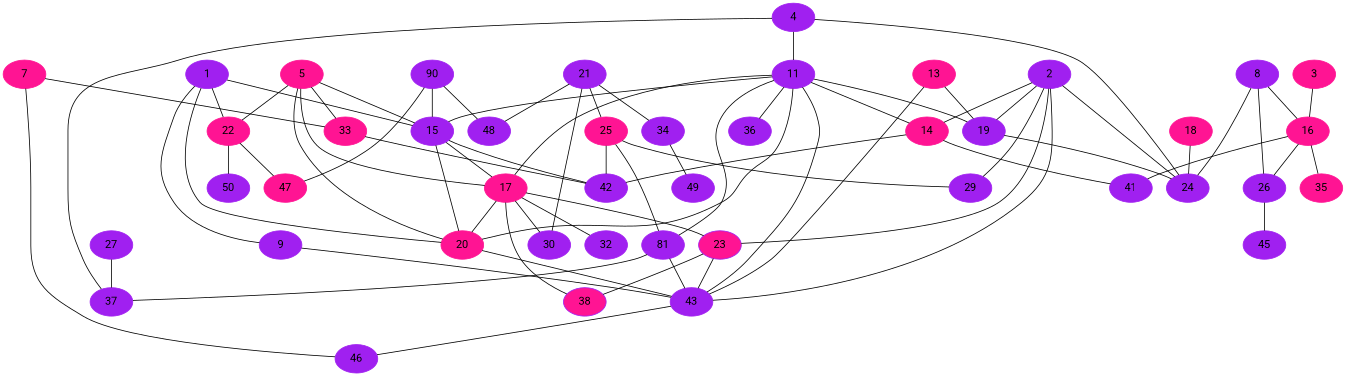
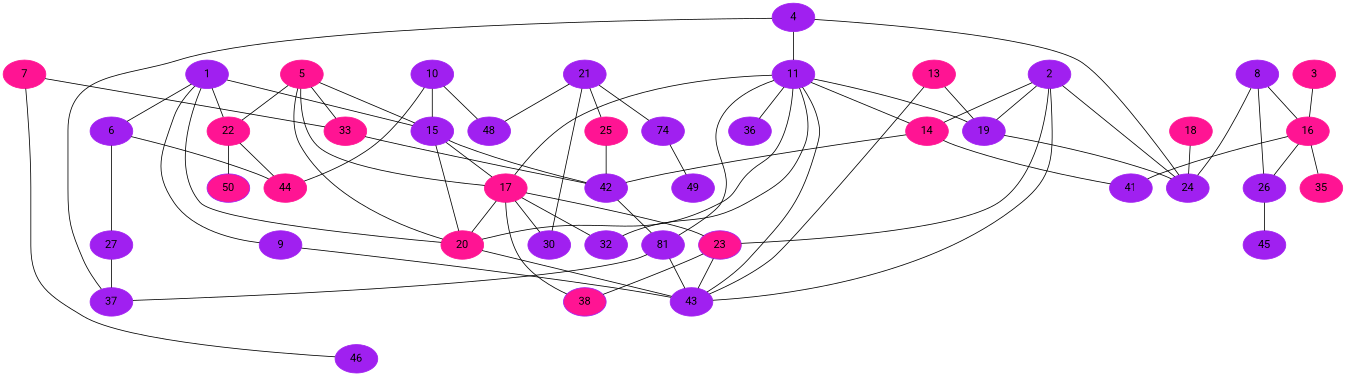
  graph {
    fontname=Roboto
    node [color=purple fontname=Roboto style=filled]
    edge [fontname=Roboto weight=1.0]
    1
+   6
    9
    15
    20 [color=deeppink]
    22 [color=deeppink]
    27
-   47 [color=deeppink]
+   47 [color=deeppink label=44]
    43
    17 [color=deeppink]
    42
-   50
+   50 [fillcolor=deeppink]
    14 [color=deeppink]
    2
    19
    23 [fillcolor=deeppink]
    24
-   29
    41
    38 [fillcolor=deeppink]
    46
    3 [color=deeppink]
    16 [color=deeppink]
    26
    35 [color=deeppink]
    4
    11
    37
    n29 [label=81]
    36
    5 [color=deeppink]
    33 [color=deeppink]
    30
    32
    7 [color=deeppink]
    8
    45
-   10 [label=90]
+   10
    48
    13 [color=deeppink]
    18 [color=deeppink]
    21
    25 [color=deeppink]
-   34
+   34 [label=74]
    49
+   1 -- 6
    1 -- 9
    1 -- 15 [weight=2.0]
    1 -- 20
    1 -- 22
+   6 -- 27
+   6 -- 47
    9 -- 43
    15 -- 20
    15 -- 17
    15 -- 42
    20 -- 43
    22 -- 47
    22 -- 50
    27 -- 37
-   43 -- 46
    17 -- 20
    17 -- 23
    17 -- 38
    17 -- 30
    17 -- 32
    14 -- 42
    14 -- 41
    2 -- 43
    2 -- 14
    2 -- 19 [weight=2.0]
    2 -- 23 [weight=2.0]
    2 -- 24
-   2 -- 29
    19 -- 24
    23 -- 43
    23 -- 38
    3 -- 16
    16 -- 41
    16 -- 26
    16 -- 35
    26 -- 45
    4 -- 24
    4 -- 11
    4 -- 37
-   11 -- 15
+   11 -- 32
    11 -- 20
    11 -- 43
    11 -- 17
    11 -- 14
    11 -- 19
    11 -- n29
    11 -- 36
    n29 -- 43
    n29 -- 37
    5 -- 15
    5 -- 20
    5 -- 22
    5 -- 17
    5 -- 33
    33 -- 42
    7 -- 46
    7 -- 33
    8 -- 24
    8 -- 16
    8 -- 26
    10 -- 15
    10 -- 47
    10 -- 48
    13 -- 43
    13 -- 19
    18 -- 24
    21 -- 30
    21 -- 48
    21 -- 25
    21 -- 34
    25 -- 42
-   25 -- 29
-   25 -- n29
+   42 -- n29
    34 -- 49
  }
